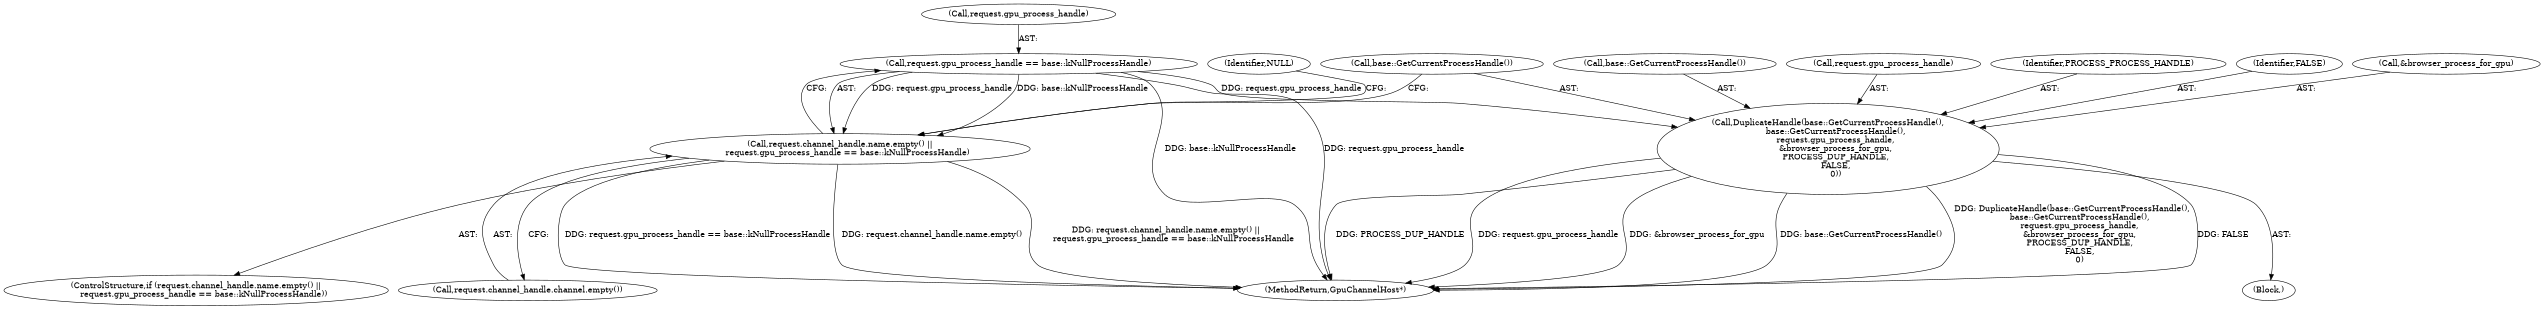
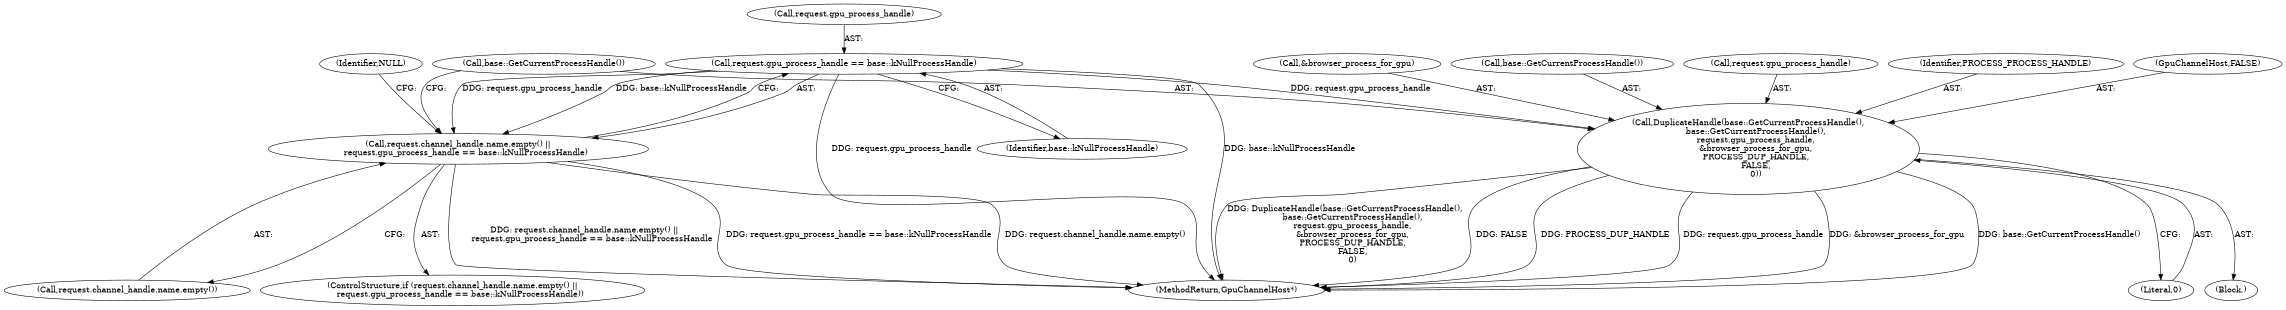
  digraph {
    n1 [label="(Call,request.gpu_process_handle == base::kNullProcessHandle)"]
    n2 [label="(Call,request.channel_handle.name.empty() ||\n      request.gpu_process_handle == base::kNullProcessHandle)"]
    n3 [label="(Call,DuplicateHandle(base::GetCurrentProcessHandle(),\n      base::GetCurrentProcessHandle(),\n      request.gpu_process_handle,\n      &browser_process_for_gpu,\n      PROCESS_DUP_HANDLE,\n      FALSE,\n      0))"]
    n4 [label="(MethodReturn,GpuChannelHost*)"]
-   n6 [label="(Call,request.channel_handle.channel.empty())"]
+   n5 [label="(Identifier,base::kNullProcessHandle)"]
+   n6 [label="(Call,request.channel_handle.name.empty())"]
    n7 [label="(ControlStructure,if (request.channel_handle.name.empty() ||\n      request.gpu_process_handle == base::kNullProcessHandle))"]
    n8 [label="(Block,)"]
+   n9 [label="(Literal,0)"]
    n10 [label="(Call,base::GetCurrentProcessHandle())"]
    n11 [label="(Call,request.gpu_process_handle)"]
    n12 [label="(Identifier,PROCESS_PROCESS_HANDLE)"]
    n13 [label="(Identifier,NULL)"]
    n14 [label="(Call,base::GetCurrentProcessHandle())"]
-   n15 [label="(Identifier,FALSE)"]
+   n15 [label="(GpuChannelHost,FALSE)"]
    n16 [label="(Call,request.gpu_process_handle)"]
    n17 [label="(Call,&browser_process_for_gpu)"]
    n1 -> n2 [label="AST: "]
    n1 -> n2 [label="DDG: request.gpu_process_handle"]
    n1 -> n2 [label="DDG: base::kNullProcessHandle"]
    n1 -> n3 [label="DDG: request.gpu_process_handle"]
    n1 -> n4 [label="DDG: request.gpu_process_handle"]
    n1 -> n4 [label="DDG: base::kNullProcessHandle"]
+   n1 -> n5 [label="CFG: "]
    n2 -> n1 [label="CFG: "]
    n2 -> n4 [label="DDG: request.channel_handle.name.empty() ||\n      request.gpu_process_handle == base::kNullProcessHandle"]
    n2 -> n4 [label="DDG: request.gpu_process_handle == base::kNullProcessHandle"]
    n2 -> n4 [label="DDG: request.channel_handle.name.empty()"]
    n2 -> n6 [label="CFG: "]
    n2 -> n7 [label="AST: "]
    n3 -> n4 [label="DDG: base::GetCurrentProcessHandle()"]
    n3 -> n4 [label="DDG: DuplicateHandle(base::GetCurrentProcessHandle(),\n      base::GetCurrentProcessHandle(),\n      request.gpu_process_handle,\n      &browser_process_for_gpu,\n      PROCESS_DUP_HANDLE,\n      FALSE,\n      0)"]
    n3 -> n4 [label="DDG: FALSE"]
    n3 -> n4 [label="DDG: PROCESS_DUP_HANDLE"]
    n3 -> n4 [label="DDG: request.gpu_process_handle"]
    n3 -> n4 [label="DDG: &browser_process_for_gpu"]
    n3 -> n8 [label="AST: "]
+   n3 -> n9 [label="CFG: "]
+   n5 -> n1 [label="AST: "]
    n6 -> n2 [label="AST: "]
+   n9 -> n3 [label="AST: "]
    n10 -> n3 [label="AST: "]
    n11 -> n3 [label="AST: "]
    n12 -> n3 [label="AST: "]
    n13 -> n2 [label="CFG: "]
    n14 -> n2 [label="CFG: "]
    n14 -> n3 [label="AST: "]
    n15 -> n3 [label="AST: "]
    n16 -> n1 [label="AST: "]
    n17 -> n3 [label="AST: "]
  }
